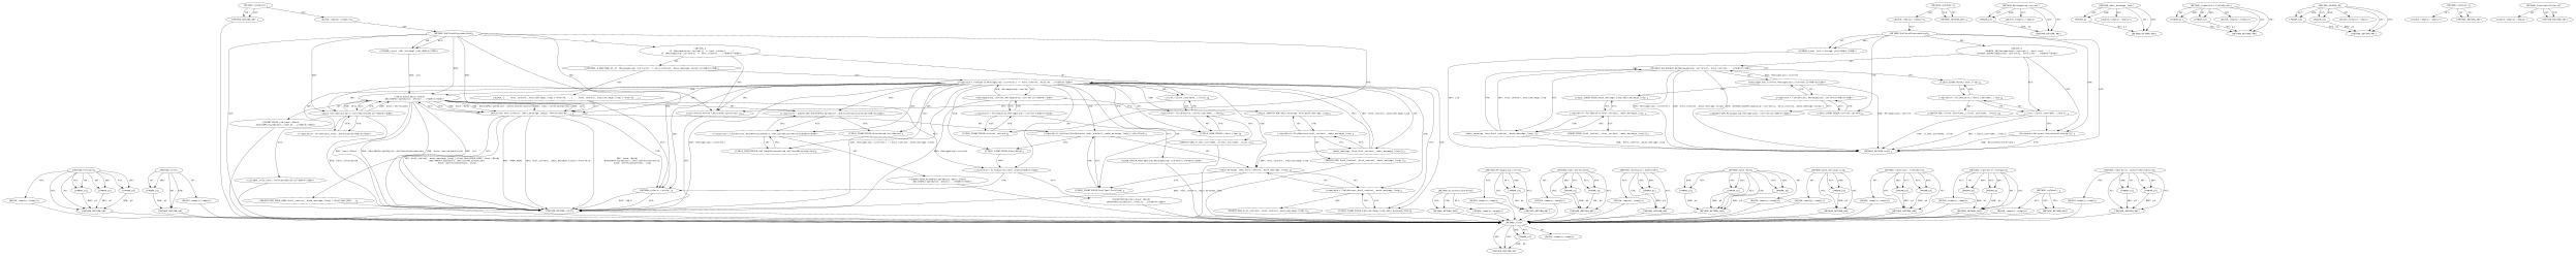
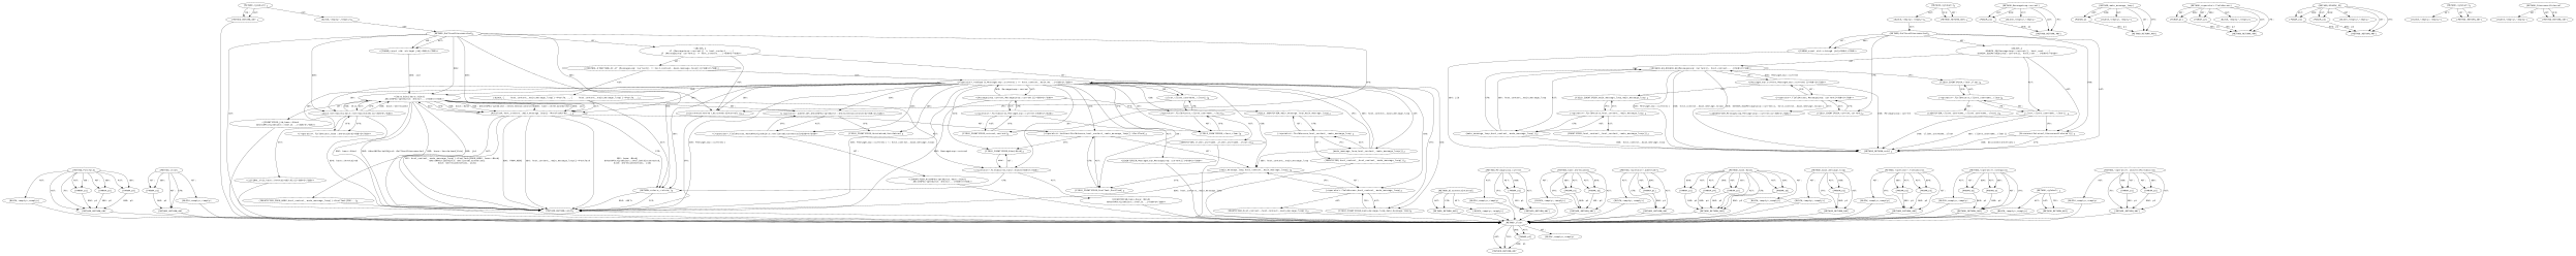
  digraph {
    fontname="Liberation Mono"
    node [fontname="Liberation Mono"]
    edge [fontname="Liberation Mono"]
    n1 [label=<(METHOD,clear)>]
    n2 [label=<(PARAM,p1)>]
    n3 [label=<(BLOCK,&lt;empty&gt;,&lt;empty&gt;)>]
    n4 [label=<(METHOD_RETURN,ANY)>]
    n5 [label=<(METHOD,&lt;global&gt;)<SUB>1</SUB>>]
    n6 [label=<(BLOCK,&lt;empty&gt;,&lt;empty&gt;)<SUB>1</SUB>>]
    n7 [label=<(METHOD_RETURN,ANY)<SUB>1</SUB>>]
    n8 [label=<(METHOD,OnClientDisconnected)<SUB>1</SUB>>]
    n9 [label="<(PARAM,const std::string&amp; jid)<SUB>1</SUB>>"]
    n10 [label="<(BLOCK,{\n  DCHECK_EQ(MessageLoop::current(), host_cont...,{\n  DCHECK_EQ(MessageLoop::current(), host_cont...)<SUB>1</SUB>>"]
    n11 [label=<(FIELD_IDENTIFIER,current,current)<SUB>2</SUB>>]
    n12 [label=<(DisconnectInternal,DisconnectInternal())<SUB>6</SUB>>]
    n13 [label=<(METHOD_RETURN,void)<SUB>1</SUB>>]
    n14 [label="<(DCHECK_EQ,DCHECK_EQ(MessageLoop::current(), host_context_...)<SUB>2</SUB>>"]
    n15 [label=<(clear,client_username_.clear())<SUB>4</SUB>>]
    n16 [label="<(&lt;operator&gt;.fieldAccess,MessageLoop::current)<SUB>2</SUB>>"]
    n17 [label="<(MessageLoop.current,MessageLoop::current())<SUB>2</SUB>>"]
    n18 [label=<(main_message_loop,host_context_.main_message_loop())<SUB>2</SUB>>]
    n19 [label=<(FIELD_IDENTIFIER,clear,clear)<SUB>4</SUB>>]
    n20 [label=<(&lt;operator&gt;.fieldAccess,client_username_.clear)<SUB>4</SUB>>]
    n21 [label=<(FIELD_IDENTIFIER,main_message_loop,main_message_loop)<SUB>2</SUB>>]
    n22 [label=<(&lt;operator&gt;.fieldAccess,host_context_.main_message_loop)<SUB>2</SUB>>]
    n23 [label="<(IDENTIFIER,MessageLoop,MessageLoop::current())<SUB>2</SUB>>"]
    n24 [label=<(IDENTIFIER,host_context_,host_context_.main_message_loop())<SUB>2</SUB>>]
    n25 [label=<(IDENTIFIER,client_username_,client_username_.clear())<SUB>4</SUB>>]
    n26 [label=<(METHOD,MessageLoop.current)>]
    n27 [label=<(PARAM,p1)>]
    n28 [label=<(BLOCK,&lt;empty&gt;,&lt;empty&gt;)>]
    n29 [label=<(METHOD_RETURN,ANY)>]
    n30 [label=<(METHOD,main_message_loop)>]
    n31 [label=<(PARAM,p1)>]
    n32 [label=<(BLOCK,&lt;empty&gt;,&lt;empty&gt;)>]
    n33 [label=<(METHOD_RETURN,ANY)>]
    n34 [label=<(METHOD,&lt;operator&gt;.fieldAccess)>]
    n35 [label=<(PARAM,p1)>]
    n36 [label=<(PARAM,p2)>]
    n37 [label=<(BLOCK,&lt;empty&gt;,&lt;empty&gt;)>]
    n38 [label=<(METHOD_RETURN,ANY)>]
    n39 [label=<(METHOD,DCHECK_EQ)>]
    n40 [label=<(PARAM,p1)>]
    n41 [label=<(PARAM,p2)>]
    n42 [label=<(BLOCK,&lt;empty&gt;,&lt;empty&gt;)>]
    n43 [label=<(METHOD_RETURN,ANY)>]
    n44 [label=<(METHOD,&lt;global&gt;)<SUB>1</SUB>>]
    n45 [label=<(BLOCK,&lt;empty&gt;,&lt;empty&gt;)>]
    n46 [label=<(METHOD_RETURN,ANY)>]
    n47 [label=<(METHOD,DisconnectInternal)>]
    n48 [label=<(BLOCK,&lt;empty&gt;,&lt;empty&gt;)>]
    n49 [label=<(METHOD_RETURN,ANY)>]
    n50 [label=<(METHOD,PostTask)>]
    n51 [label=<(PARAM,p1)>]
    n52 [label=<(PARAM,p2)>]
    n53 [label=<(PARAM,p3)>]
    n54 [label=<(BLOCK,&lt;empty&gt;,&lt;empty&gt;)>]
    n55 [label=<(METHOD_RETURN,ANY)>]
    n56 [label=<(METHOD,clear)>]
    n57 [label=<(PARAM,p1)>]
    n58 [label=<(BLOCK,&lt;empty&gt;,&lt;empty&gt;)>]
    n59 [label=<(METHOD_RETURN,ANY)>]
    n60 [label=<(METHOD,&lt;global&gt;)<SUB>1</SUB>>]
    n61 [label=<(BLOCK,&lt;empty&gt;,&lt;empty&gt;)<SUB>1</SUB>>]
    n62 [label=<(METHOD_RETURN,ANY)<SUB>1</SUB>>]
    n63 [label=<(METHOD,OnClientDisconnected)<SUB>1</SUB>>]
    n64 [label="<(PARAM,const std::string&amp; jid)<SUB>1</SUB>>"]
    n65 [label="<(BLOCK,{\n  if (MessageLoop::current() != host_context_...,{\n  if (MessageLoop::current() != host_context_...)<SUB>1</SUB>>"]
    n66 [label=<(FIELD_IDENTIFIER,current,current)<SUB>2</SUB>>]
    n67 [label=<(PostTask,host_context_.main_message_loop()-&gt;PostTask(FRO...)<SUB>3</SUB>>]
    n68 [label="<(base.Bind,base::Bind(\n        &amp;HostNPScriptObject::OnClie...)<SUB>3</SUB>>"]
    n69 [label="<(base.Unretained,base::Unretained(this))<SUB>5</SUB>>"]
    n70 [label=<(RETURN,return;,return;)<SUB>6</SUB>>]
    n71 [label=<(DisconnectInternal,DisconnectInternal())<SUB>11</SUB>>]
    n72 [label=<(METHOD_RETURN,void)<SUB>1</SUB>>]
    n73 [label="<(CONTROL_STRUCTURE,IF,if (MessageLoop::current() != host_context_.main_message_loop()))<SUB>2</SUB>>"]
    n74 [label=<(clear,client_username_.clear())<SUB>9</SUB>>]
    n75 [label="<(&lt;operator&gt;.fieldAccess,MessageLoop::current)<SUB>2</SUB>>"]
    n76 [label=<(&lt;operator&gt;.indirectFieldAccess,host_context_.main_message_loop()-&gt;PostTask)<SUB>3</SUB>>]
    n77 [label=<(IDENTIFIER,FROM_HERE,host_context_.main_message_loop()-&gt;PostTask(FRO...)<SUB>3</SUB>>]
    n78 [label="<(&lt;operator&gt;.fieldAccess,base::Bind)<SUB>3</SUB>>"]
    n79 [label="<(&lt;operator&gt;.addressOf,&amp;HostNPScriptObject::OnClientDisconnected)<SUB>4</SUB>>"]
    n80 [label="<(IDENTIFIER,jid,base::Bind(\n        &amp;HostNPScriptObject::OnClie...)<SUB>5</SUB>>"]
    n81 [label="<(&lt;operator&gt;.fieldAccess,base::Unretained)<SUB>5</SUB>>"]
    n82 [label="<(LITERAL,this,base::Unretained(this))<SUB>5</SUB>>"]
    n83 [label="<(&lt;operator&gt;.notEquals,MessageLoop::current() != host_context_.main_me...)<SUB>2</SUB>>"]
    n84 [label=<(BLOCK,{     host_context_.main_message_loop()-&gt;PostTa...,{     host_context_.main_message_loop()-&gt;PostTa...)<SUB>2</SUB>>]
    n85 [label=<(&lt;operator&gt;.fieldAccess,client_username_.clear)<SUB>9</SUB>>]
    n86 [label="<(MessageLoop.current,MessageLoop::current())<SUB>2</SUB>>"]
    n87 [label=<(main_message_loop,host_context_.main_message_loop())<SUB>2</SUB>>]
    n88 [label=<(main_message_loop,host_context_.main_message_loop())<SUB>3</SUB>>]
    n89 [label=<(&lt;operator&gt;.fieldAccess,host_context_.main_message_loop)<SUB>3</SUB>>]
    n90 [label=<(FIELD_IDENTIFIER,main_message_loop,main_message_loop)<SUB>3</SUB>>]
    n91 [label=<(FIELD_IDENTIFIER,PostTask,PostTask)<SUB>3</SUB>>]
    n92 [label=<(FIELD_IDENTIFIER,Bind,Bind)<SUB>3</SUB>>]
    n93 [label="<(&lt;operator&gt;.fieldAccess,HostNPScriptObject::OnClientDisconnected)<SUB>4</SUB>>"]
-   n94 [label=<(FIELD_IDENTIFIER,OnClientDisconnected,OnClientDisconnected)<SUB>4</SUB>>]
    n95 [label=<(FIELD_IDENTIFIER,Unretained,Unretained)<SUB>5</SUB>>]
    n96 [label=<(FIELD_IDENTIFIER,clear,clear)<SUB>9</SUB>>]
    n97 [label=<(FIELD_IDENTIFIER,main_message_loop,main_message_loop)<SUB>2</SUB>>]
    n98 [label=<(&lt;operator&gt;.fieldAccess,host_context_.main_message_loop)<SUB>2</SUB>>]
    n99 [label=<(IDENTIFIER,host_context_,host_context_.main_message_loop())<SUB>3</SUB>>]
    n100 [label="<(IDENTIFIER,base,base::Bind(\n        &amp;HostNPScriptObject::OnClie...)<SUB>3</SUB>>"]
    n101 [label="<(IDENTIFIER,HostNPScriptObject,base::Bind(\n        &amp;HostNPScriptObject::OnClie...)<SUB>4</SUB>>"]
    n102 [label=<(IDENTIFIER,client_username_,client_username_.clear())<SUB>9</SUB>>]
    n103 [label="<(IDENTIFIER,MessageLoop,MessageLoop::current())<SUB>2</SUB>>"]
    n104 [label=<(IDENTIFIER,host_context_,host_context_.main_message_loop())<SUB>2</SUB>>]
    n105 [label=<(METHOD,DisconnectInternal)>]
    n106 [label=<(BLOCK,&lt;empty&gt;,&lt;empty&gt;)>]
    n107 [label=<(METHOD_RETURN,ANY)>]
    n108 [label=<(METHOD,MessageLoop.current)>]
    n109 [label=<(PARAM,p1)>]
    n110 [label=<(BLOCK,&lt;empty&gt;,&lt;empty&gt;)>]
    n111 [label=<(METHOD_RETURN,ANY)>]
    n112 [label=<(METHOD,base.Unretained)>]
    n113 [label=<(PARAM,p1)>]
    n114 [label=<(PARAM,p2)>]
    n115 [label=<(BLOCK,&lt;empty&gt;,&lt;empty&gt;)>]
    n116 [label=<(METHOD_RETURN,ANY)>]
    n117 [label=<(METHOD,&lt;operator&gt;.addressOf)>]
    n118 [label=<(PARAM,p1)>]
    n119 [label=<(BLOCK,&lt;empty&gt;,&lt;empty&gt;)>]
    n120 [label=<(METHOD_RETURN,ANY)>]
    n121 [label=<(METHOD,base.Bind)>]
    n122 [label=<(PARAM,p1)>]
    n123 [label=<(PARAM,p2)>]
    n124 [label=<(PARAM,p3)>]
+   n125 [label=<(PARAM,p4)>]
    n126 [label=<(BLOCK,&lt;empty&gt;,&lt;empty&gt;)>]
    n127 [label=<(METHOD_RETURN,ANY)>]
    n128 [label=<(METHOD,main_message_loop)>]
    n129 [label=<(PARAM,p1)>]
    n130 [label=<(BLOCK,&lt;empty&gt;,&lt;empty&gt;)>]
    n131 [label=<(METHOD_RETURN,ANY)>]
    n132 [label=<(METHOD,&lt;operator&gt;.fieldAccess)>]
    n133 [label=<(PARAM,p1)>]
    n134 [label=<(PARAM,p2)>]
    n135 [label=<(BLOCK,&lt;empty&gt;,&lt;empty&gt;)>]
    n136 [label=<(METHOD_RETURN,ANY)>]
    n137 [label=<(METHOD,&lt;operator&gt;.notEquals)>]
    n138 [label=<(PARAM,p1)>]
    n139 [label=<(PARAM,p2)>]
    n140 [label=<(BLOCK,&lt;empty&gt;,&lt;empty&gt;)>]
    n141 [label=<(METHOD_RETURN,ANY)>]
    n142 [label=<(METHOD,&lt;global&gt;)<SUB>1</SUB>>]
    n143 [label=<(BLOCK,&lt;empty&gt;,&lt;empty&gt;)>]
    n144 [label=<(METHOD_RETURN,ANY)>]
    n145 [label=<(METHOD,&lt;operator&gt;.indirectFieldAccess)>]
    n146 [label=<(PARAM,p1)>]
    n147 [label=<(PARAM,p2)>]
    n148 [label=<(BLOCK,&lt;empty&gt;,&lt;empty&gt;)>]
    n149 [label=<(METHOD_RETURN,ANY)>]
    n1 -> n2 [label="AST: "]
    n1 -> n2 [label="DDG: "]
    n1 -> n3 [label="AST: "]
    n1 -> n4 [label="AST: "]
    n1 -> n4 [label="CFG: "]
    n2 -> n4 [label="DDG: p1"]
    n5 -> n6 [label="AST: "]
    n5 -> n7 [label="AST: "]
    n5 -> n7 [label="CFG: "]
    n6 -> n8 [label="AST: "]
    n8 -> n9 [label="AST: "]
    n8 -> n9 [label="DDG: "]
    n8 -> n10 [label="AST: "]
    n8 -> n11 [label="CFG: "]
    n8 -> n12 [label="DDG: "]
    n8 -> n13 [label="AST: "]
    n9 -> n13 [label="DDG: jid"]
    n10 -> n12 [label="AST: "]
    n10 -> n14 [label="AST: "]
    n10 -> n15 [label="AST: "]
    n11 -> n16 [label="CFG: "]
    n12 -> n13 [label="CFG: "]
    n12 -> n13 [label="DDG: DisconnectInternal()"]
    n14 -> n13 [label="DDG: MessageLoop::current()"]
    n14 -> n13 [label="DDG: host_context_.main_message_loop()"]
    n14 -> n13 [label="DDG: DCHECK_EQ(MessageLoop::current(), host_context_.main_message_loop())"]
    n14 -> n17 [label="AST: "]
    n14 -> n18 [label="AST: "]
    n14 -> n19 [label="CFG: "]
    n15 -> n12 [label="CFG: "]
    n15 -> n13 [label="DDG: client_username_.clear"]
    n15 -> n13 [label="DDG: client_username_.clear()"]
    n15 -> n20 [label="AST: "]
    n16 -> n11 [label="AST: "]
    n16 -> n17 [label="CFG: "]
    n16 -> n23 [label="AST: "]
    n17 -> n13 [label="DDG: MessageLoop::current"]
    n17 -> n14 [label="DDG: MessageLoop::current"]
    n17 -> n16 [label="AST: "]
    n17 -> n21 [label="CFG: "]
    n18 -> n13 [label="DDG: host_context_.main_message_loop"]
    n18 -> n14 [label="CFG: "]
    n18 -> n14 [label="DDG: host_context_.main_message_loop"]
    n18 -> n22 [label="AST: "]
    n19 -> n20 [label="CFG: "]
    n20 -> n15 [label="CFG: "]
    n20 -> n19 [label="AST: "]
    n20 -> n25 [label="AST: "]
    n21 -> n22 [label="CFG: "]
    n22 -> n18 [label="CFG: "]
    n22 -> n21 [label="AST: "]
    n22 -> n24 [label="AST: "]
    n26 -> n27 [label="AST: "]
    n26 -> n27 [label="DDG: "]
    n26 -> n28 [label="AST: "]
    n26 -> n29 [label="AST: "]
    n26 -> n29 [label="CFG: "]
    n27 -> n29 [label="DDG: p1"]
    n30 -> n31 [label="AST: "]
    n30 -> n31 [label="DDG: "]
    n30 -> n32 [label="AST: "]
    n30 -> n33 [label="AST: "]
    n30 -> n33 [label="CFG: "]
    n31 -> n33 [label="DDG: p1"]
    n34 -> n35 [label="AST: "]
    n34 -> n35 [label="DDG: "]
    n34 -> n36 [label="AST: "]
    n34 -> n36 [label="DDG: "]
    n34 -> n37 [label="AST: "]
    n34 -> n38 [label="AST: "]
    n34 -> n38 [label="CFG: "]
    n35 -> n38 [label="DDG: p1"]
    n36 -> n38 [label="DDG: p2"]
    n39 -> n40 [label="AST: "]
    n39 -> n40 [label="DDG: "]
    n39 -> n41 [label="AST: "]
    n39 -> n41 [label="DDG: "]
    n39 -> n42 [label="AST: "]
    n39 -> n43 [label="AST: "]
    n39 -> n43 [label="CFG: "]
    n40 -> n43 [label="DDG: p1"]
    n41 -> n43 [label="DDG: p2"]
    n44 -> n45 [label="AST: "]
    n44 -> n46 [label="AST: "]
    n44 -> n46 [label="CFG: "]
    n47 -> n48 [label="AST: "]
    n47 -> n49 [label="AST: "]
    n47 -> n49 [label="CFG: "]
    n50 -> n51 [label="AST: "]
    n50 -> n51 [label="DDG: "]
    n50 -> n52 [label="AST: "]
    n50 -> n52 [label="DDG: "]
    n50 -> n53 [label="AST: "]
    n50 -> n53 [label="DDG: "]
    n50 -> n54 [label="AST: "]
    n50 -> n55 [label="AST: "]
    n50 -> n55 [label="CFG: "]
    n51 -> n55 [label="DDG: p1"]
    n52 -> n55 [label="DDG: p2"]
    n53 -> n55 [label="DDG: p3"]
    n54 -> n1
    n55 -> n1
    n56 -> n57 [label="AST: "]
    n56 -> n57 [label="DDG: "]
    n56 -> n58 [label="AST: "]
    n56 -> n59 [label="AST: "]
    n56 -> n59 [label="CFG: "]
    n57 -> n59 [label="DDG: p1"]
    n58 -> n1
    n59 -> n1
    n60 -> n61 [label="AST: "]
    n60 -> n62 [label="AST: "]
    n60 -> n62 [label="CFG: "]
    n61 -> n63 [label="AST: "]
    n62 -> n1
    n63 -> n64 [label="AST: "]
    n63 -> n64 [label="DDG: "]
    n63 -> n65 [label="AST: "]
    n63 -> n66 [label="CFG: "]
    n63 -> n67 [label="DDG: "]
    n63 -> n68 [label="DDG: "]
    n63 -> n69 [label="DDG: "]
    n63 -> n70 [label="DDG: "]
    n63 -> n71 [label="DDG: "]
    n63 -> n72 [label="AST: "]
    n64 -> n68 [label="DDG: jid"]
    n65 -> n71 [label="AST: "]
    n65 -> n73 [label="AST: "]
    n65 -> n74 [label="AST: "]
    n66 -> n75 [label="CFG: "]
    n67 -> n68 [label="AST: "]
    n67 -> n70 [label="CFG: "]
    n67 -> n72 [label="DDG: host_context_.main_message_loop()-&gt;PostTask"]
    n67 -> n72 [label="DDG: base::Bind(\n        &amp;HostNPScriptObject::OnClientDisconnected,\n        base::Unretained(this), jid)"]
    n67 -> n72 [label="DDG: host_context_.main_message_loop()-&gt;PostTask(FROM_HERE, base::Bind(\n        &amp;HostNPScriptObject::OnClientDisconnected,\n        base::Unretained(this), jid))"]
    n67 -> n72 [label="DDG: FROM_HERE"]
    n67 -> n76 [label="AST: "]
    n67 -> n77 [label="AST: "]
    n68 -> n67 [label="CFG: "]
    n68 -> n67 [label="DDG: base::Bind"]
    n68 -> n67 [label="DDG: &amp;HostNPScriptObject::OnClientDisconnected"]
    n68 -> n67 [label="DDG: base::Unretained(this)"]
    n68 -> n67 [label="DDG: jid"]
    n68 -> n69 [label="AST: "]
    n68 -> n72 [label="DDG: base::Bind"]
    n68 -> n72 [label="DDG: &amp;HostNPScriptObject::OnClientDisconnected"]
    n68 -> n72 [label="DDG: base::Unretained(this)"]
    n68 -> n72 [label="DDG: jid"]
    n68 -> n78 [label="AST: "]
    n68 -> n79 [label="AST: "]
    n68 -> n80 [label="AST: "]
    n69 -> n68 [label="CFG: "]
    n69 -> n68 [label="DDG: base::Unretained"]
    n69 -> n68 [label="DDG: this"]
    n69 -> n72 [label="DDG: base::Unretained"]
    n69 -> n81 [label="CFG: "]
    n69 -> n82 [label="AST: "]
    n70 -> n72 [label="CFG: "]
    n70 -> n72 [label="DDG: &lt;RET&gt;"]
    n71 -> n72 [label="CFG: "]
    n72 -> n1
    n73 -> n83 [label="AST: "]
    n73 -> n84 [label="AST: "]
    n74 -> n71 [label="CFG: "]
    n74 -> n85 [label="AST: "]
    n75 -> n66 [label="AST: "]
    n75 -> n86 [label="CFG: "]
    n75 -> n103 [label="AST: "]
    n76 -> n88 [label="AST: "]
    n76 -> n91 [label="AST: "]
    n76 -> n92 [label="CFG: "]
    n77 -> n1
    n78 -> n70 [label="CFG: "]
+   n78 -> n92 [label="AST: "]
    n78 -> n100 [label="AST: "]
    n79 -> n93 [label="AST: "]
    n79 -> n95 [label="CFG: "]
    n80 -> n1
    n81 -> n69 [label="CFG: "]
    n82 -> n1
    n83 -> n67 [label="CDG: "]
    n83 -> n68 [label="CDG: "]
    n83 -> n69 [label="CDG: "]
    n83 -> n70 [label="CDG: "]
    n83 -> n71 [label="CDG: "]
    n83 -> n72 [label="DDG: MessageLoop::current()"]
    n83 -> n72 [label="DDG: MessageLoop::current() != host_context_.main_message_loop()"]
    n83 -> n74 [label="CDG: "]
    n83 -> n76 [label="CDG: "]
    n83 -> n78 [label="CDG: "]
    n83 -> n79 [label="CDG: "]
    n83 -> n81 [label="CDG: "]
    n83 -> n85 [label="CDG: "]
    n83 -> n86 [label="AST: "]
    n83 -> n87 [label="AST: "]
    n83 -> n88 [label="CDG: "]
    n83 -> n89 [label="CDG: "]
    n83 -> n90 [label="CFG: "]
    n83 -> n90 [label="CDG: "]
    n83 -> n91 [label="CDG: "]
    n83 -> n92 [label="CDG: "]
    n83 -> n93 [label="CDG: "]
-   n83 -> n94 [label="CDG: "]
    n83 -> n95 [label="CDG: "]
    n83 -> n96 [label="CFG: "]
    n83 -> n96 [label="CDG: "]
    n84 -> n67 [label="AST: "]
    n84 -> n70 [label="AST: "]
    n85 -> n74 [label="CFG: "]
    n85 -> n96 [label="AST: "]
    n85 -> n102 [label="AST: "]
    n86 -> n72 [label="DDG: MessageLoop::current"]
    n86 -> n75 [label="AST: "]
    n86 -> n83 [label="DDG: MessageLoop::current"]
    n86 -> n97 [label="CFG: "]
    n87 -> n83 [label="CFG: "]
    n87 -> n83 [label="DDG: host_context_.main_message_loop"]
    n87 -> n88 [label="DDG: host_context_.main_message_loop"]
    n87 -> n98 [label="AST: "]
    n88 -> n72 [label="DDG: host_context_.main_message_loop"]
    n88 -> n89 [label="AST: "]
    n88 -> n91 [label="CFG: "]
    n89 -> n88 [label="CFG: "]
    n89 -> n90 [label="AST: "]
    n89 -> n99 [label="AST: "]
    n90 -> n89 [label="CFG: "]
    n91 -> n76 [label="CFG: "]
    n92 -> n78 [label="HERE: "]
    n93 -> n79 [label="CFG: "]
-   n93 -> n94 [label="AST: "]
    n93 -> n101 [label="AST: "]
-   n94 -> n93 [label="CFG: "]
    n96 -> n85 [label="CFG: "]
    n97 -> n98 [label="CFG: "]
    n98 -> n87 [label="CFG: "]
    n98 -> n97 [label="AST: "]
    n98 -> n104 [label="AST: "]
    n99 -> n1
    n100 -> n1
    n101 -> n1
    n102 -> n1
    n103 -> n1
    n104 -> n1
    n105 -> n106 [label="AST: "]
    n105 -> n107 [label="AST: "]
    n105 -> n107 [label="CFG: "]
    n106 -> n1
    n107 -> n1
    n108 -> n109 [label="AST: "]
    n108 -> n109 [label="DDG: "]
    n108 -> n110 [label="AST: "]
    n108 -> n111 [label="AST: "]
    n108 -> n111 [label="CFG: "]
    n109 -> n111 [label="DDG: p1"]
    n110 -> n1
    n111 -> n1
    n112 -> n113 [label="AST: "]
    n112 -> n113 [label="DDG: "]
    n112 -> n114 [label="AST: "]
    n112 -> n114 [label="DDG: "]
    n112 -> n115 [label="AST: "]
    n112 -> n116 [label="AST: "]
    n112 -> n116 [label="CFG: "]
    n113 -> n116 [label="DDG: p1"]
    n114 -> n116 [label="DDG: p2"]
    n115 -> n1
    n116 -> n1
    n117 -> n118 [label="AST: "]
    n117 -> n118 [label="DDG: "]
    n117 -> n119 [label="AST: "]
    n117 -> n120 [label="AST: "]
    n117 -> n120 [label="CFG: "]
    n118 -> n120 [label="DDG: p1"]
    n119 -> n1
    n120 -> n1
    n121 -> n122 [label="AST: "]
    n121 -> n122 [label="DDG: "]
    n121 -> n123 [label="AST: "]
    n121 -> n123 [label="DDG: "]
    n121 -> n124 [label="AST: "]
    n121 -> n124 [label="DDG: "]
+   n121 -> n125 [label="AST: "]
+   n121 -> n125 [label="DDG: "]
    n121 -> n126 [label="AST: "]
    n121 -> n127 [label="AST: "]
    n121 -> n127 [label="CFG: "]
    n122 -> n127 [label="DDG: p1"]
    n123 -> n127 [label="DDG: p2"]
    n124 -> n127 [label="DDG: p3"]
+   n125 -> n127 [label="DDG: p4"]
    n126 -> n1
    n127 -> n1
    n128 -> n129 [label="AST: "]
    n128 -> n129 [label="DDG: "]
    n128 -> n130 [label="AST: "]
    n128 -> n131 [label="AST: "]
    n128 -> n131 [label="CFG: "]
    n129 -> n131 [label="DDG: p1"]
    n130 -> n1
    n131 -> n1
    n132 -> n133 [label="AST: "]
    n132 -> n133 [label="DDG: "]
    n132 -> n134 [label="AST: "]
    n132 -> n134 [label="DDG: "]
    n132 -> n135 [label="AST: "]
    n132 -> n136 [label="AST: "]
    n132 -> n136 [label="CFG: "]
    n133 -> n136 [label="DDG: p1"]
    n134 -> n136 [label="DDG: p2"]
    n135 -> n1
    n136 -> n1
    n137 -> n138 [label="AST: "]
    n137 -> n138 [label="DDG: "]
    n137 -> n139 [label="AST: "]
    n137 -> n139 [label="DDG: "]
    n137 -> n140 [label="AST: "]
    n137 -> n141 [label="AST: "]
    n137 -> n141 [label="CFG: "]
    n138 -> n141 [label="DDG: p1"]
    n139 -> n141 [label="DDG: p2"]
    n140 -> n1
    n141 -> n1
    n142 -> n143 [label="AST: "]
    n142 -> n144 [label="AST: "]
    n142 -> n144 [label="CFG: "]
    n143 -> n1
    n144 -> n1
    n145 -> n146 [label="AST: "]
    n145 -> n146 [label="DDG: "]
    n145 -> n147 [label="AST: "]
    n145 -> n147 [label="DDG: "]
    n145 -> n148 [label="AST: "]
    n145 -> n149 [label="AST: "]
    n145 -> n149 [label="CFG: "]
    n146 -> n149 [label="DDG: p1"]
    n147 -> n149 [label="DDG: p2"]
    n148 -> n1
    n149 -> n1
  }
